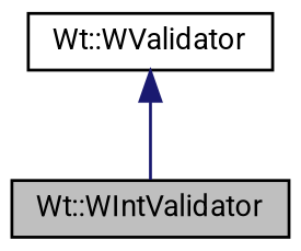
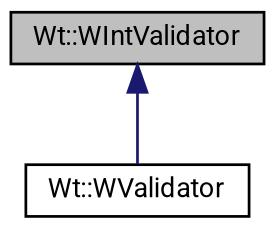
  digraph {
    fontname=Roboto
    node [color=black fontname=Roboto fontsize=10 shape=record style=filled]
    n1 [fillcolor=grey75 fontcolor=black height=0.2 label="Wt::WIntValidator" width=0.4]
    n2 [fillcolor=white height=0.2 label="Wt::WValidator" width=0.4]
-   n2 -> n1 [color=midnightblue dir=back fontname=Roboto fontsize=10 labelfontname=Helvetica labelfontsize=10 style=solid]
+   n1 -> n2 [color=midnightblue dir=back fontname=Roboto fontsize=10 labelfontname=Helvetica labelfontsize=10 style=solid]
  }
